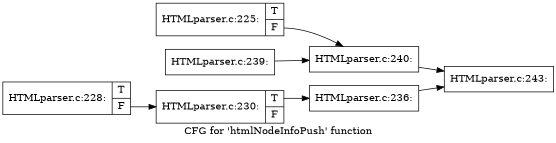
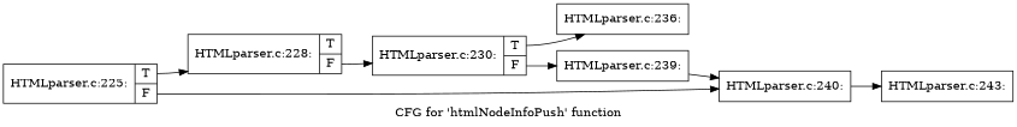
  digraph {
    label="CFG for 'htmlNodeInfoPush' function"
    rankdir=LR
    node [shape=record]
    n1 [label="{HTMLparser.c:225:|{<s0>T|<s1>F}}"]
    n2 [label="{HTMLparser.c:228:|{<s0>T|<s1>F}}"]
    n3 [label="{HTMLparser.c:240:}"]
    n4 [label="{HTMLparser.c:230:|{<s0>T|<s1>F}}"]
    n5 [label="{HTMLparser.c:243:}"]
    n6 [label="{HTMLparser.c:236:}"]
    n7 [label="{HTMLparser.c:239:}"]
+   n1 -> n2 [tailport=s0]
    n1 -> n3 [tailport=s1]
    n2 -> n4 [tailport=s1]
    n3 -> n5
    n4 -> n6 [tailport=s0]
-   n6 -> n5
+   n4 -> n7 [tailport=s1]
    n7 -> n3
  }
